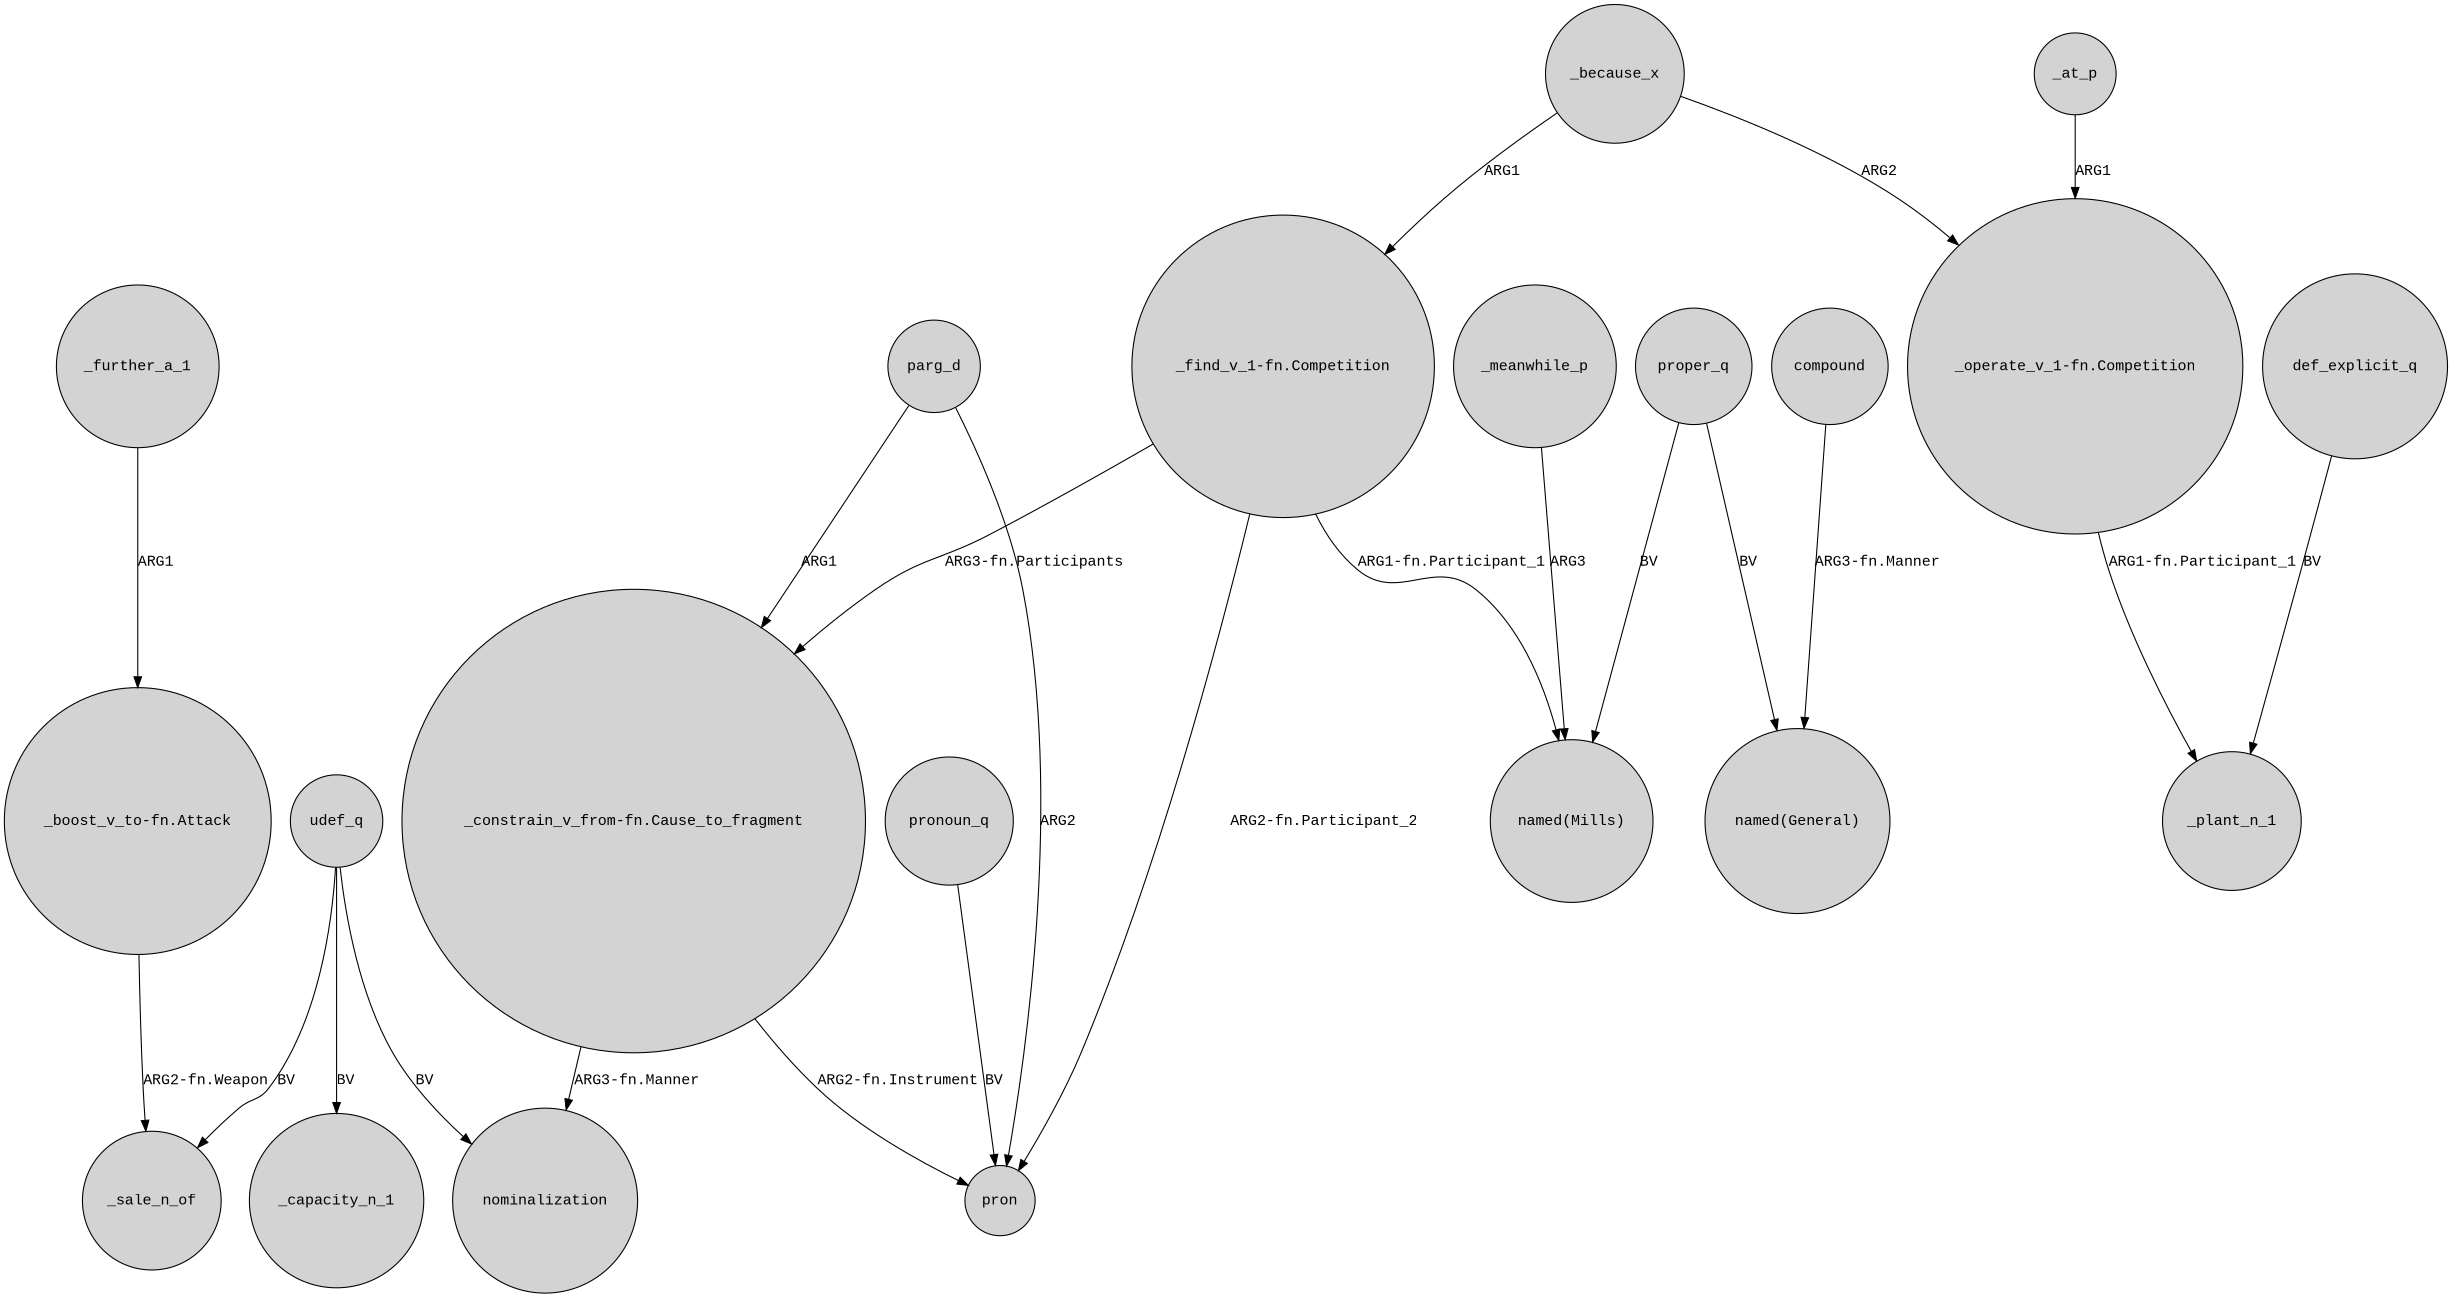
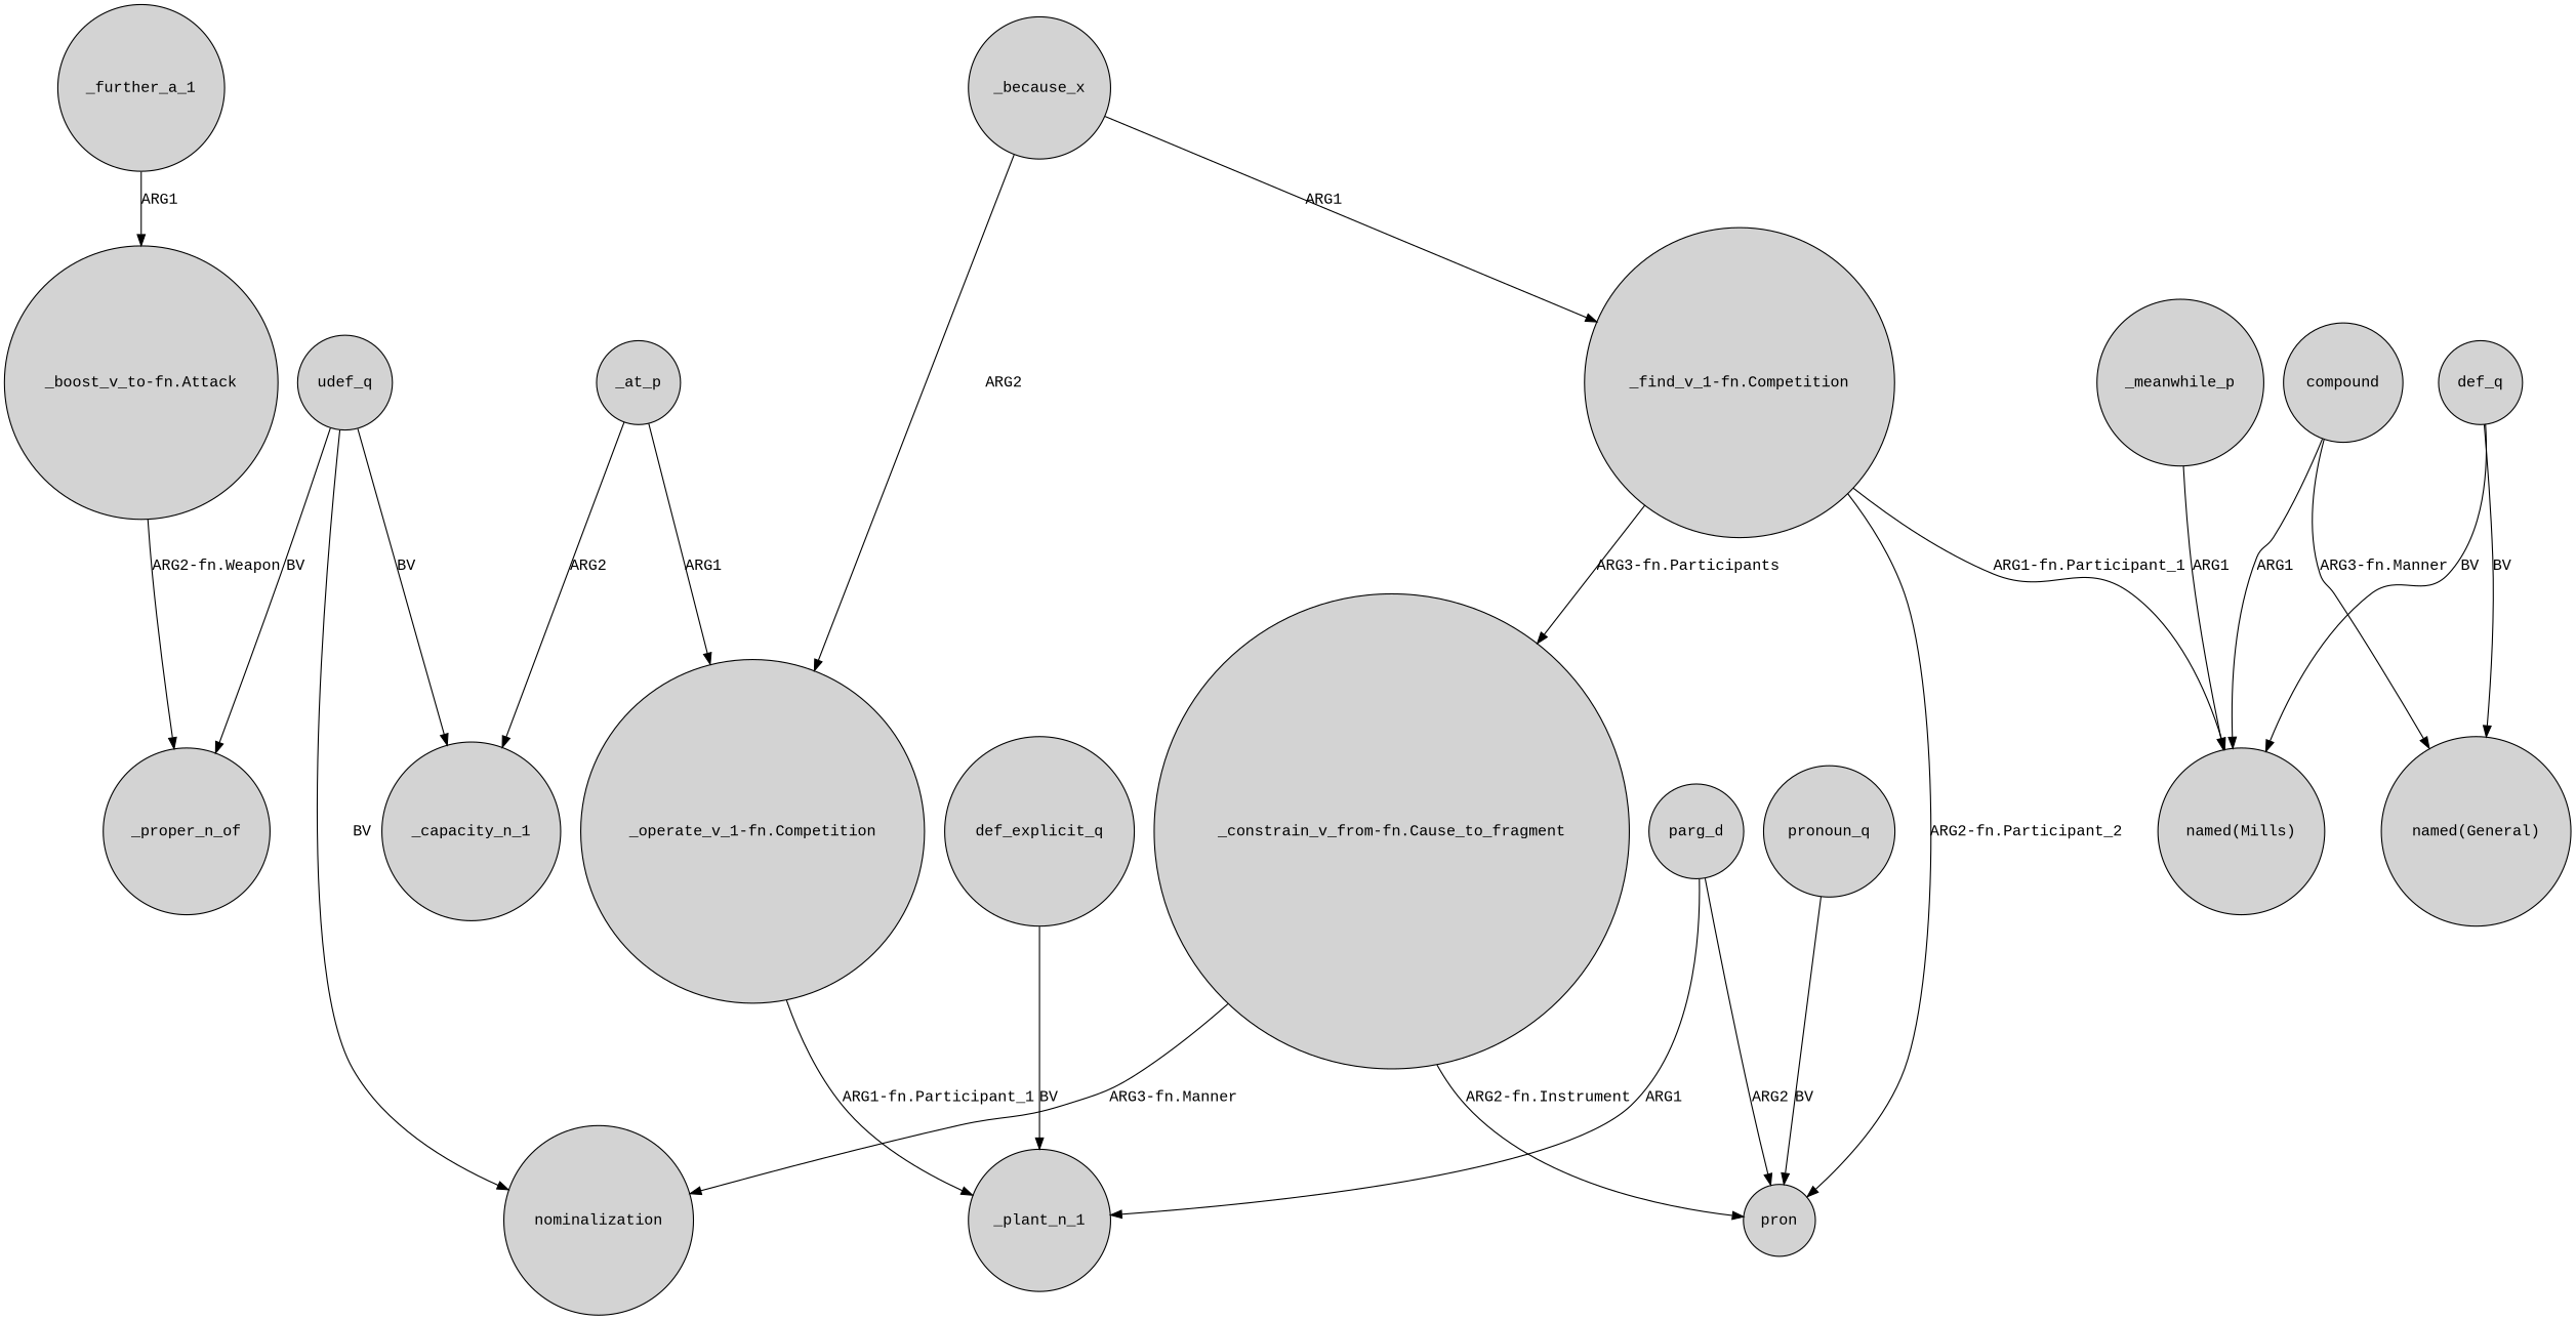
  digraph {
    fontname="Liberation Mono"
    node [fontname="Liberation Mono" shape=circle style=filled]
    edge [fontname="Liberation Mono"]
    "_boost_v_to-fn.Attack"
-   _sale_n_of
+   _sale_n_of [label=_proper_n_of]
    _at_p
    _capacity_n_1
    "_operate_v_1-fn.Competition"
    _plant_n_1
    parg_d
    pron
    "_constrain_v_from-fn.Cause_to_fragment"
    nominalization
    udef_q
    "_find_v_1-fn.Competition"
    "named(Mills)"
    _meanwhile_p
    pronoun_q
    def_explicit_q
-   proper_q
+   proper_q [label=def_q]
    "named(General)"
    _because_x
    _further_a_1
    compound
    "_boost_v_to-fn.Attack" -> _sale_n_of [label="ARG2-fn.Weapon"]
+   _at_p -> _capacity_n_1 [label=ARG2]
    _at_p -> "_operate_v_1-fn.Competition" [label=ARG1]
    "_operate_v_1-fn.Competition" -> _plant_n_1 [label="ARG1-fn.Participant_1"]
    parg_d -> pron [label=ARG2]
-   parg_d -> "_constrain_v_from-fn.Cause_to_fragment" [label=ARG1]
+   parg_d -> _plant_n_1 [label=ARG1]
    "_constrain_v_from-fn.Cause_to_fragment" -> pron [label="ARG2-fn.Instrument"]
    "_constrain_v_from-fn.Cause_to_fragment" -> nominalization [label="ARG3-fn.Manner"]
    udef_q -> _sale_n_of [label=BV]
    udef_q -> _capacity_n_1 [label=BV]
    udef_q -> nominalization [label=BV]
    "_find_v_1-fn.Competition" -> pron [label="ARG2-fn.Participant_2"]
    "_find_v_1-fn.Competition" -> "_constrain_v_from-fn.Cause_to_fragment" [label="ARG3-fn.Participants"]
    "_find_v_1-fn.Competition" -> "named(Mills)" [label="ARG1-fn.Participant_1"]
-   _meanwhile_p -> "named(Mills)" [label=ARG3]
+   _meanwhile_p -> "named(Mills)" [label=ARG1]
    pronoun_q -> pron [label=BV]
    def_explicit_q -> _plant_n_1 [label=BV]
    proper_q -> "named(Mills)" [label=BV]
    proper_q -> "named(General)" [label=BV]
    _because_x -> "_operate_v_1-fn.Competition" [label=ARG2]
    _because_x -> "_find_v_1-fn.Competition" [label=ARG1]
    _further_a_1 -> "_boost_v_to-fn.Attack" [label=ARG1]
+   compound -> "named(Mills)" [label=ARG1]
    compound -> "named(General)" [label="ARG3-fn.Manner"]
  }
